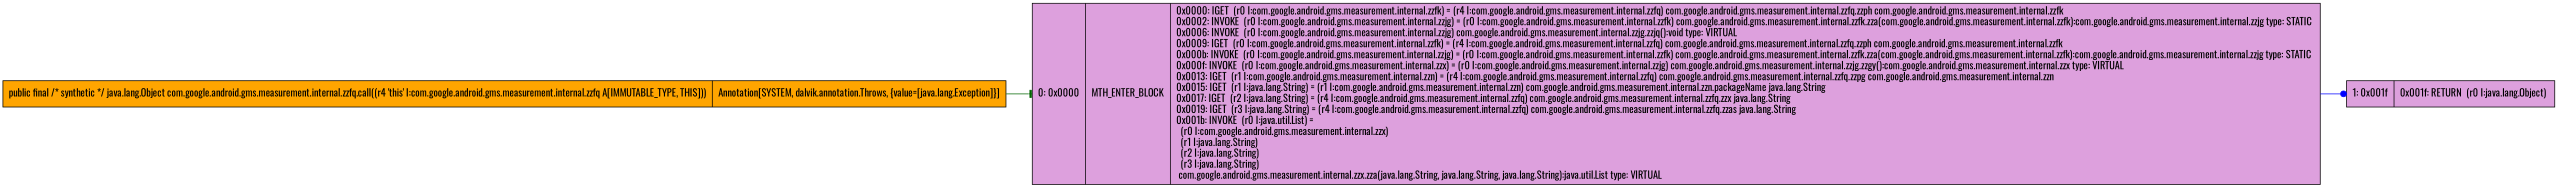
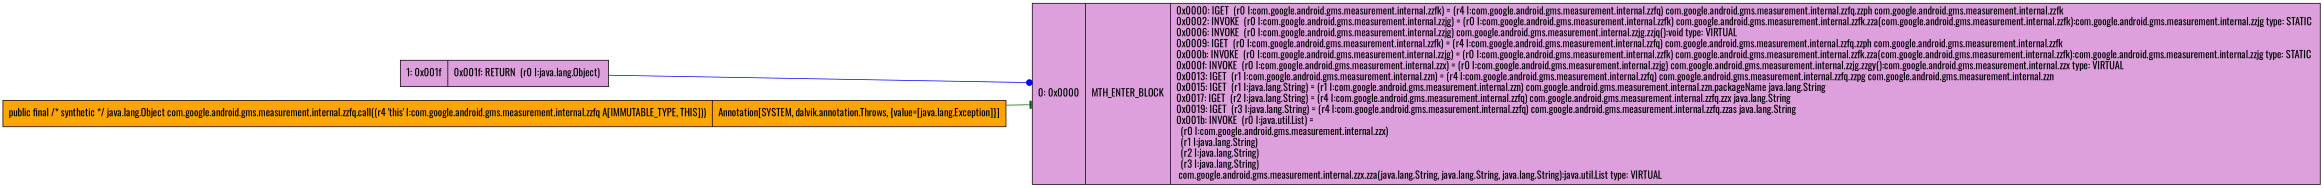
  digraph {
    rankdir=LR
    fontname=Oswald
    node [shape=record style=filled fillcolor=plum fontname=Oswald]
    edge [fontname=Oswald]
    n1 [label="{0\:\ 0x0000|MTH_ENTER_BLOCK\l|0x0000: IGET  (r0 I:com.google.android.gms.measurement.internal.zzfk) = (r4 I:com.google.android.gms.measurement.internal.zzfq) com.google.android.gms.measurement.internal.zzfq.zzph com.google.android.gms.measurement.internal.zzfk \l0x0002: INVOKE  (r0 I:com.google.android.gms.measurement.internal.zzjg) = (r0 I:com.google.android.gms.measurement.internal.zzfk) com.google.android.gms.measurement.internal.zzfk.zza(com.google.android.gms.measurement.internal.zzfk):com.google.android.gms.measurement.internal.zzjg type: STATIC \l0x0006: INVOKE  (r0 I:com.google.android.gms.measurement.internal.zzjg) com.google.android.gms.measurement.internal.zzjg.zzjq():void type: VIRTUAL \l0x0009: IGET  (r0 I:com.google.android.gms.measurement.internal.zzfk) = (r4 I:com.google.android.gms.measurement.internal.zzfq) com.google.android.gms.measurement.internal.zzfq.zzph com.google.android.gms.measurement.internal.zzfk \l0x000b: INVOKE  (r0 I:com.google.android.gms.measurement.internal.zzjg) = (r0 I:com.google.android.gms.measurement.internal.zzfk) com.google.android.gms.measurement.internal.zzfk.zza(com.google.android.gms.measurement.internal.zzfk):com.google.android.gms.measurement.internal.zzjg type: STATIC \l0x000f: INVOKE  (r0 I:com.google.android.gms.measurement.internal.zzx) = (r0 I:com.google.android.gms.measurement.internal.zzjg) com.google.android.gms.measurement.internal.zzjg.zzgy():com.google.android.gms.measurement.internal.zzx type: VIRTUAL \l0x0013: IGET  (r1 I:com.google.android.gms.measurement.internal.zzn) = (r4 I:com.google.android.gms.measurement.internal.zzfq) com.google.android.gms.measurement.internal.zzfq.zzpg com.google.android.gms.measurement.internal.zzn \l0x0015: IGET  (r1 I:java.lang.String) = (r1 I:com.google.android.gms.measurement.internal.zzn) com.google.android.gms.measurement.internal.zzn.packageName java.lang.String \l0x0017: IGET  (r2 I:java.lang.String) = (r4 I:com.google.android.gms.measurement.internal.zzfq) com.google.android.gms.measurement.internal.zzfq.zzx java.lang.String \l0x0019: IGET  (r3 I:java.lang.String) = (r4 I:com.google.android.gms.measurement.internal.zzfq) com.google.android.gms.measurement.internal.zzfq.zzas java.lang.String \l0x001b: INVOKE  (r0 I:java.util.List) = \l  (r0 I:com.google.android.gms.measurement.internal.zzx)\l  (r1 I:java.lang.String)\l  (r2 I:java.lang.String)\l  (r3 I:java.lang.String)\l com.google.android.gms.measurement.internal.zzx.zza(java.lang.String, java.lang.String, java.lang.String):java.util.List type: VIRTUAL \l}"]
    n2 [label="{1\:\ 0x001f|0x001f: RETURN  (r0 I:java.lang.Object) \l}"]
    n3 [label="{public final \/* synthetic *\/ java.lang.Object com.google.android.gms.measurement.internal.zzfq.call((r4 'this' I:com.google.android.gms.measurement.internal.zzfq A[IMMUTABLE_TYPE, THIS]))  | Annotation[SYSTEM, dalvik.annotation.Throws, \{value=[java.lang.Exception]\}]\l}" fillcolor=orange]
-   n1 -> n2 [color=blue arrowhead=dot]
+   n2 -> n1 [color=blue arrowhead=dot]
    n3 -> n1 [color=darkgreen arrowhead=tee]
  }
